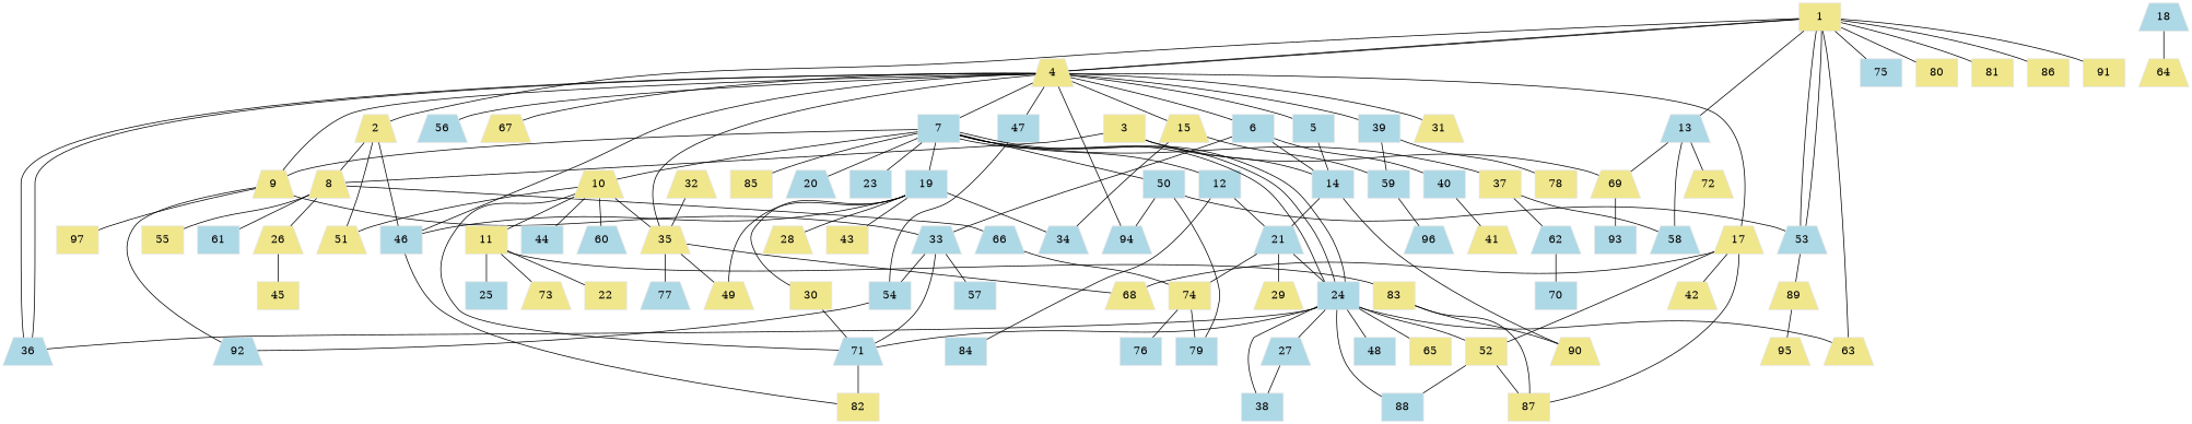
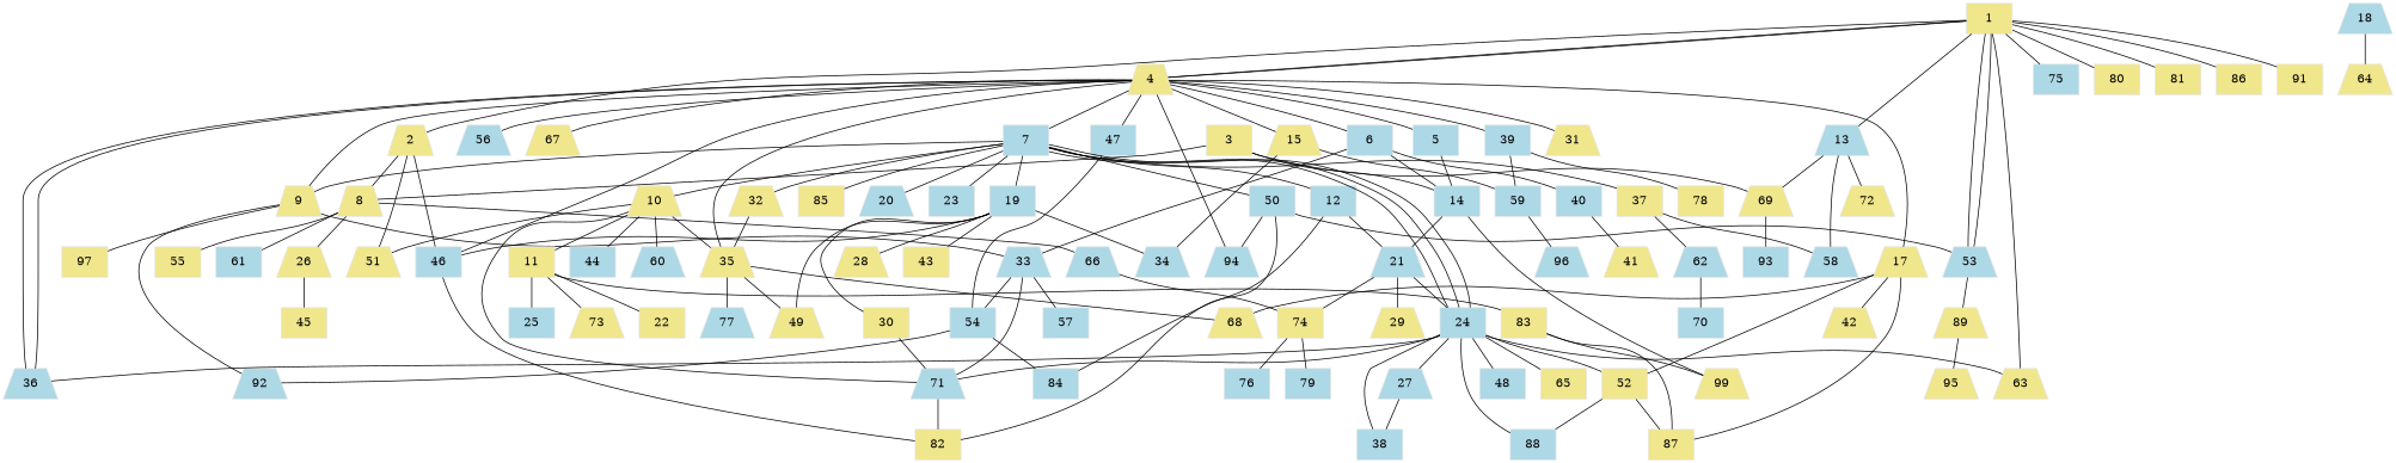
  graph {
    node [color=gray90 fillcolor=khaki shape=box style=filled]
    2 [shape=trapezium]
    1
    4 [shape=trapezium]
    13 [fillcolor=lightblue shape=trapezium]
    53 [fillcolor=lightblue shape=trapezium]
    63 [shape=trapezium]
    75 [fillcolor=lightblue]
    80
    81
    86
    91
    46 [fillcolor=lightblue]
    51 [shape=trapezium]
    8 [shape=trapezium]
    5 [fillcolor=lightblue]
    6 [fillcolor=lightblue]
    7 [fillcolor=lightblue]
    9 [shape=trapezium]
    15 [shape=trapezium]
    17 [shape=trapezium]
    31 [shape=trapezium]
    35 [shape=trapezium]
    36 [fillcolor=lightblue shape=trapezium]
    39 [fillcolor=lightblue]
    47 [fillcolor=lightblue]
    56 [fillcolor=lightblue shape=trapezium]
    67 [shape=trapezium]
    94 [fillcolor=lightblue shape=trapezium]
    69 [shape=trapezium]
    58 [fillcolor=lightblue shape=trapezium]
    72 [shape=trapezium]
    89 [shape=trapezium]
    3
    14 [fillcolor=lightblue]
    82
    26 [shape=trapezium]
    55
    61 [fillcolor=lightblue]
    66 [fillcolor=lightblue shape=trapezium]
    21 [fillcolor=lightblue shape=trapezium]
-   90 [shape=trapezium]
+   90 [shape=trapezium label=99]
    93 [fillcolor=lightblue]
    33 [fillcolor=lightblue shape=trapezium]
    40 [fillcolor=lightblue]
    10 [shape=trapezium]
    12 [fillcolor=lightblue]
    19 [fillcolor=lightblue]
    20 [fillcolor=lightblue shape=trapezium]
    23 [fillcolor=lightblue]
    24 [fillcolor=lightblue]
    32 [shape=trapezium]
    37
    50 [fillcolor=lightblue]
    85
    92 [fillcolor=lightblue shape=trapezium]
    97
    34 [fillcolor=lightblue shape=trapezium]
    59 [fillcolor=lightblue]
    52
    42 [shape=trapezium]
    68 [shape=trapezium]
    87
    49 [shape=trapezium]
    77 [fillcolor=lightblue shape=trapezium]
    78
    54 [fillcolor=lightblue]
    71 [fillcolor=lightblue shape=trapezium]
    57 [fillcolor=lightblue]
    41 [shape=trapezium]
    11
    44 [fillcolor=lightblue]
    60 [fillcolor=lightblue shape=trapezium]
    84 [fillcolor=lightblue]
    28 [shape=trapezium]
    30
    43
    27 [fillcolor=lightblue shape=trapezium]
    38 [fillcolor=lightblue]
    48 [fillcolor=lightblue]
    65
    88 [fillcolor=lightblue]
    62 [fillcolor=lightblue shape=trapezium]
    79 [fillcolor=lightblue]
    45
    74
    22
    25 [fillcolor=lightblue]
    73 [shape=trapezium]
    83
    29 [shape=trapezium]
    96 [fillcolor=lightblue shape=trapezium]
    18 [fillcolor=lightblue shape=trapezium]
    64 [shape=trapezium]
    76 [fillcolor=lightblue]
    70 [fillcolor=lightblue]
    95 [shape=trapezium]
    2 -- 46
    2 -- 51
    2 -- 8
    1 -- 2
    1 -- 4
    1 -- 4
    1 -- 13
    1 -- 53
    1 -- 53
    1 -- 63
    1 -- 75
    1 -- 80
    1 -- 81
    1 -- 86
    1 -- 91
    4 -- 46
    4 -- 5
    4 -- 6
    4 -- 7
    4 -- 9
    4 -- 15
    4 -- 17
    4 -- 31
    4 -- 35
    4 -- 36
    4 -- 36
    4 -- 39
    4 -- 47
    4 -- 56
    4 -- 67
    4 -- 94
    13 -- 69
    13 -- 58
    13 -- 72
    53 -- 89
    46 -- 82
    8 -- 26
    8 -- 55
    8 -- 61
    8 -- 66
    5 -- 14
    6 -- 14
    6 -- 33
    6 -- 40
    7 -- 9
    7 -- 10
    7 -- 12
    7 -- 19
    7 -- 20
    7 -- 23
    7 -- 24
    7 -- 24
    7 -- 24
+   7 -- 32
    7 -- 37
    7 -- 50
    7 -- 85
    9 -- 33
    9 -- 92
    9 -- 97
    15 -- 34
    15 -- 59
    17 -- 52
    17 -- 42
    17 -- 68
    17 -- 87
    35 -- 68
    35 -- 49
    35 -- 77
    39 -- 59
    39 -- 78
    47 -- 54
    69 -- 93
    89 -- 95
    3 -- 8
    3 -- 69
    3 -- 14
    14 -- 21
    14 -- 90
    26 -- 45
    66 -- 74
    21 -- 24
    21 -- 74
    21 -- 29
    33 -- 54
    33 -- 71
    33 -- 57
    40 -- 41
    10 -- 51
    10 -- 35
    10 -- 71
    10 -- 11
    10 -- 44
    10 -- 60
    12 -- 21
    12 -- 84
    19 -- 46
    19 -- 34
    19 -- 49
    19 -- 28
    19 -- 30
    19 -- 43
    24 -- 63
    24 -- 36
    24 -- 52
    24 -- 71
    24 -- 27
    24 -- 38
    24 -- 48
    24 -- 65
    24 -- 88
    32 -- 35
    37 -- 58
    37 -- 62
    50 -- 53
    50 -- 94
-   50 -- 79
+   50 -- 82
    59 -- 96
    52 -- 87
    52 -- 88
    54 -- 92
+   54 -- 84
    71 -- 82
    11 -- 22
    11 -- 25
    11 -- 73
    11 -- 83
    30 -- 71
    27 -- 38
    62 -- 70
    74 -- 79
    74 -- 76
    83 -- 90
    83 -- 87
    18 -- 64
  }
